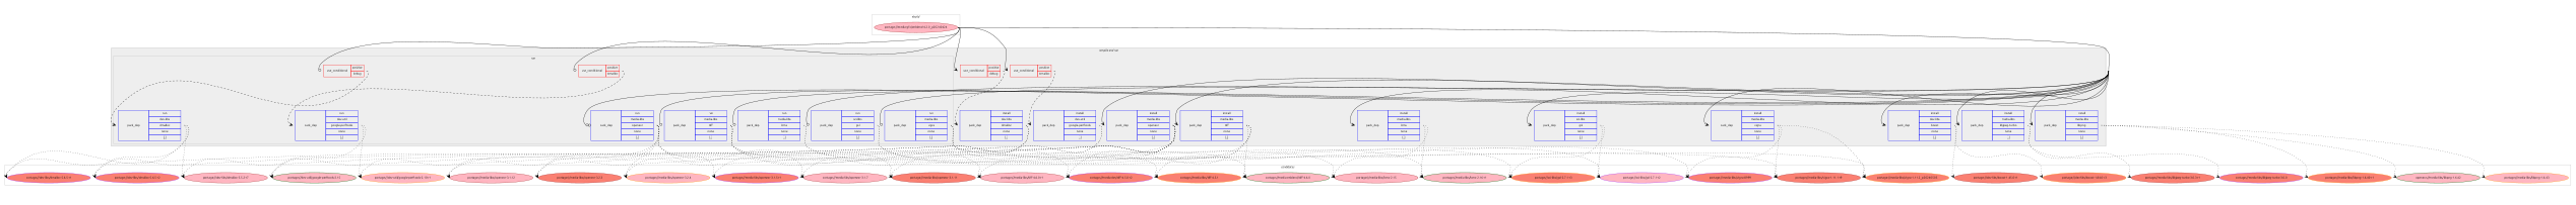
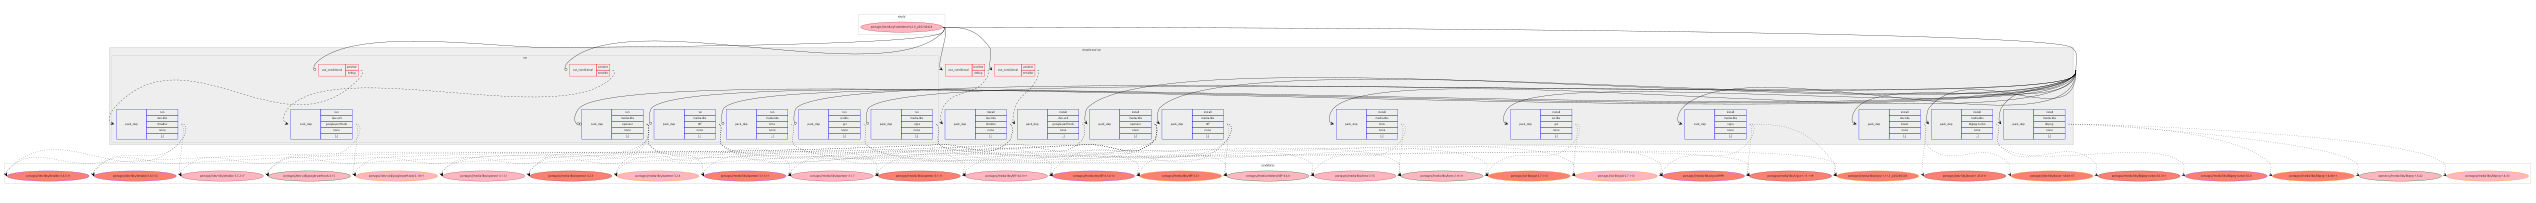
  digraph {
    compound=true
    concentrate=true
    fontname=Ubuntu
    fontsize=10
    newrank=true
    rankdir=TB
    ranksep=1.5
    node [color=blue fontname=Ubuntu fontsize=10 style=filled]
    edge [arrowhead=vee fontname=Ubuntu headport=w style=dotted tailport=e weight=100]
    n1 [color=brown fillcolor=lightpink label="portage://media-gfx/enblend-4.2.0_p20240424" width=4]
    n2 [label=<<TABLE BORDER="0" CELLBORDER="1" CELLSPACING="0" CELLPADDING="4" WIDTH="220"><TR><TD ROWSPAN="6" CELLPADDING="30">pack_dep</TD></TR><TR><TD WIDTH="110">install</TD></TR><TR><TD>dev-libs</TD></TR><TR><TD>dmalloc</TD></TR><TR><TD>none</TD></TR><TR><TD>[,,]</TD></TR></TABLE>> shape=none style=""]
    n3 [color=red label=<<TABLE BORDER="0" CELLBORDER="1" CELLSPACING="0" CELLPADDING="4"><TR><TD ROWSPAN="3" CELLPADDING="10">use_conditional</TD></TR><TR><TD>positive</TD></TR><TR><TD>debug</TD></TR></TABLE>> shape=none style=""]
    n4 [label=<<TABLE BORDER="0" CELLBORDER="1" CELLSPACING="0" CELLPADDING="4" WIDTH="220"><TR><TD ROWSPAN="6" CELLPADDING="30">pack_dep</TD></TR><TR><TD WIDTH="110">install</TD></TR><TR><TD>dev-util</TD></TR><TR><TD>google-perftools</TD></TR><TR><TD>none</TD></TR><TR><TD>[,,]</TD></TR></TABLE>> shape=none style=""]
    n5 [color=red label=<<TABLE BORDER="0" CELLBORDER="1" CELLSPACING="0" CELLPADDING="4"><TR><TD ROWSPAN="3" CELLPADDING="10">use_conditional</TD></TR><TR><TD>positive</TD></TR><TR><TD>tcmalloc</TD></TR></TABLE>> shape=none style=""]
    n6 [label=<<TABLE BORDER="0" CELLBORDER="1" CELLSPACING="0" CELLPADDING="4" WIDTH="220"><TR><TD ROWSPAN="6" CELLPADDING="30">pack_dep</TD></TR><TR><TD WIDTH="110">install</TD></TR><TR><TD>dev-libs</TD></TR><TR><TD>boost</TD></TR><TR><TD>none</TD></TR><TR><TD>[,,]</TD></TR></TABLE>> shape=none style=""]
    n7 [label=<<TABLE BORDER="0" CELLBORDER="1" CELLSPACING="0" CELLPADDING="4" WIDTH="220"><TR><TD ROWSPAN="6" CELLPADDING="30">pack_dep</TD></TR><TR><TD WIDTH="110">install</TD></TR><TR><TD>media-libs</TD></TR><TR><TD>lcms</TD></TR><TR><TD>none</TD></TR><TR><TD>[,,]</TD></TR></TABLE>> shape=none style=""]
    n8 [label=<<TABLE BORDER="0" CELLBORDER="1" CELLSPACING="0" CELLPADDING="4" WIDTH="220"><TR><TD ROWSPAN="6" CELLPADDING="30">pack_dep</TD></TR><TR><TD WIDTH="110">install</TD></TR><TR><TD>media-libs</TD></TR><TR><TD>libjpeg-turbo</TD></TR><TR><TD>none</TD></TR><TR><TD>[,,]</TD></TR></TABLE>> shape=none style=""]
    n9 [label=<<TABLE BORDER="0" CELLBORDER="1" CELLSPACING="0" CELLPADDING="4" WIDTH="220"><TR><TD ROWSPAN="6" CELLPADDING="30">pack_dep</TD></TR><TR><TD WIDTH="110">install</TD></TR><TR><TD>media-libs</TD></TR><TR><TD>libpng</TD></TR><TR><TD>none</TD></TR><TR><TD>[,,]</TD></TR></TABLE>> shape=none style=""]
    n10 [label=<<TABLE BORDER="0" CELLBORDER="1" CELLSPACING="0" CELLPADDING="4" WIDTH="220"><TR><TD ROWSPAN="6" CELLPADDING="30">pack_dep</TD></TR><TR><TD WIDTH="110">install</TD></TR><TR><TD>media-libs</TD></TR><TR><TD>openexr</TD></TR><TR><TD>none</TD></TR><TR><TD>[,,]</TD></TR></TABLE>> shape=none style=""]
    n11 [label=<<TABLE BORDER="0" CELLBORDER="1" CELLSPACING="0" CELLPADDING="4" WIDTH="220"><TR><TD ROWSPAN="6" CELLPADDING="30">pack_dep</TD></TR><TR><TD WIDTH="110">install</TD></TR><TR><TD>media-libs</TD></TR><TR><TD>tiff</TD></TR><TR><TD>none</TD></TR><TR><TD>[,,]</TD></TR></TABLE>> shape=none style=""]
    n12 [label=<<TABLE BORDER="0" CELLBORDER="1" CELLSPACING="0" CELLPADDING="4" WIDTH="220"><TR><TD ROWSPAN="6" CELLPADDING="30">pack_dep</TD></TR><TR><TD WIDTH="110">install</TD></TR><TR><TD>media-libs</TD></TR><TR><TD>vigra</TD></TR><TR><TD>none</TD></TR><TR><TD>[,,]</TD></TR></TABLE>> shape=none style=""]
    n13 [label=<<TABLE BORDER="0" CELLBORDER="1" CELLSPACING="0" CELLPADDING="4" WIDTH="220"><TR><TD ROWSPAN="6" CELLPADDING="30">pack_dep</TD></TR><TR><TD WIDTH="110">install</TD></TR><TR><TD>sci-libs</TD></TR><TR><TD>gsl</TD></TR><TR><TD>none</TD></TR><TR><TD>[,,]</TD></TR></TABLE>> shape=none style=""]
    n14 [label=<<TABLE BORDER="0" CELLBORDER="1" CELLSPACING="0" CELLPADDING="4" WIDTH="220"><TR><TD ROWSPAN="6" CELLPADDING="30">pack_dep</TD></TR><TR><TD WIDTH="110">run</TD></TR><TR><TD>dev-libs</TD></TR><TR><TD>dmalloc</TD></TR><TR><TD>none</TD></TR><TR><TD>[,,]</TD></TR></TABLE>> shape=none style=""]
    n15 [color=red label=<<TABLE BORDER="0" CELLBORDER="1" CELLSPACING="0" CELLPADDING="4"><TR><TD ROWSPAN="3" CELLPADDING="10">use_conditional</TD></TR><TR><TD>positive</TD></TR><TR><TD>debug</TD></TR></TABLE>> shape=none style=""]
    n16 [label=<<TABLE BORDER="0" CELLBORDER="1" CELLSPACING="0" CELLPADDING="4" WIDTH="220"><TR><TD ROWSPAN="6" CELLPADDING="30">pack_dep</TD></TR><TR><TD WIDTH="110">run</TD></TR><TR><TD>dev-util</TD></TR><TR><TD>google-perftools</TD></TR><TR><TD>none</TD></TR><TR><TD>[,,]</TD></TR></TABLE>> shape=none style=""]
    n17 [color=red label=<<TABLE BORDER="0" CELLBORDER="1" CELLSPACING="0" CELLPADDING="4"><TR><TD ROWSPAN="3" CELLPADDING="10">use_conditional</TD></TR><TR><TD>positive</TD></TR><TR><TD>tcmalloc</TD></TR></TABLE>> shape=none style=""]
    n18 [label=<<TABLE BORDER="0" CELLBORDER="1" CELLSPACING="0" CELLPADDING="4" WIDTH="220"><TR><TD ROWSPAN="6" CELLPADDING="30">pack_dep</TD></TR><TR><TD WIDTH="110">run</TD></TR><TR><TD>media-libs</TD></TR><TR><TD>lcms</TD></TR><TR><TD>none</TD></TR><TR><TD>[,,]</TD></TR></TABLE>> shape=none style=""]
    n19 [label=<<TABLE BORDER="0" CELLBORDER="1" CELLSPACING="0" CELLPADDING="4" WIDTH="220"><TR><TD ROWSPAN="6" CELLPADDING="30">pack_dep</TD></TR><TR><TD WIDTH="110">run</TD></TR><TR><TD>media-libs</TD></TR><TR><TD>openexr</TD></TR><TR><TD>none</TD></TR><TR><TD>[,,]</TD></TR></TABLE>> shape=none style=""]
    n20 [label=<<TABLE BORDER="0" CELLBORDER="1" CELLSPACING="0" CELLPADDING="4" WIDTH="220"><TR><TD ROWSPAN="6" CELLPADDING="30">pack_dep</TD></TR><TR><TD WIDTH="110">run</TD></TR><TR><TD>media-libs</TD></TR><TR><TD>tiff</TD></TR><TR><TD>none</TD></TR><TR><TD>[,,]</TD></TR></TABLE>> shape=none style=""]
    n21 [label=<<TABLE BORDER="0" CELLBORDER="1" CELLSPACING="0" CELLPADDING="4" WIDTH="220"><TR><TD ROWSPAN="6" CELLPADDING="30">pack_dep</TD></TR><TR><TD WIDTH="110">run</TD></TR><TR><TD>media-libs</TD></TR><TR><TD>vigra</TD></TR><TR><TD>none</TD></TR><TR><TD>[,,]</TD></TR></TABLE>> shape=none style=""]
    n22 [label=<<TABLE BORDER="0" CELLBORDER="1" CELLSPACING="0" CELLPADDING="4" WIDTH="220"><TR><TD ROWSPAN="6" CELLPADDING="30">pack_dep</TD></TR><TR><TD WIDTH="110">run</TD></TR><TR><TD>sci-libs</TD></TR><TR><TD>gsl</TD></TR><TR><TD>none</TD></TR><TR><TD>[,,]</TD></TR></TABLE>> shape=none style=""]
    n23 [color=purple fillcolor=salmon label="portage://dev-libs/dmalloc-5.6.5-r2" width=4]
    n24 [color=purple fillcolor=salmon label="portage://dev-libs/dmalloc-5.6.5-r1" width=4]
    n25 [color=brown fillcolor=lightpink label="portage://dev-libs/dmalloc-5.5.2-r7" width=4]
    n26 [color=darkgreen fillcolor=lightpink label="portage://dev-util/google-perftools-2.15" width=4]
    n27 [color=darkorange fillcolor=lightpink label="portage://dev-util/google-perftools-2.10-r1" width=4]
    n28 [color=brown fillcolor=salmon label="portage://dev-libs/boost-1.45.0-r1" width=4]
    n29 [color=darkorange fillcolor=salmon label="portage://dev-libs/boost-1.84.0-r3" width=4]
    n30 [color=darkgreen fillcolor=lightpink label="portage://media-libs/lcms-2.16-r1" width=4]
    n31 [color=brown fillcolor=lightpink label="portage://media-libs/lcms-2.15" width=4]
    n32 [color=brown fillcolor=salmon label="portage://media-libs/libjpeg-turbo-3.0.3-r1" width=4]
    n33 [color=purple fillcolor=salmon label="portage://media-libs/libjpeg-turbo-3.0.0" width=4]
    n34 [color=darkorange fillcolor=lightpink label="portage://media-libs/libpng-1.6.43" width=4]
    n35 [color=darkgreen fillcolor=lightpink label="openexr://media-libs/libpng-1.6.42" width=4]
    n36 [color=darkorange fillcolor=salmon label="portage://media-libs/libpng-1.6.40-r1" width=4]
    n37 [color=darkorange fillcolor=lightpink label="portage://media-libs/openexr-3.2.4" width=4]
    n38 [color=brown fillcolor=salmon label="portage://media-libs/openexr-3.2.3" width=4]
    n39 [color=brown fillcolor=lightpink label="portage://media-libs/openexr-3.1.12" width=4]
    n40 [color=brown fillcolor=salmon label="portage://media-libs/openexr-3.1.11" width=4]
    n41 [color=brown fillcolor=lightpink label="portage://media-libs/openexr-3.1.7" width=4]
    n42 [color=purple fillcolor=salmon label="portage://media-libs/openexr-3.1.5-r1" width=4]
    n43 [color=brown fillcolor=lightpink label="portage://media-libs/tiff-4.6.0-r1" width=4]
    n44 [color=darkgreen fillcolor=lightpink label="portage://media-enblend/tiff-4.6.0" width=4]
    n45 [color=darkorange fillcolor=salmon label="portage://media-libs/tiff-4.5.1" width=4]
    n46 [color=purple fillcolor=salmon label="portage://media-dev/tiff-4.5.0-r2" width=4]
    n47 [color=purple fillcolor=salmon label="portage://media-libs/vigra-8999" width=4]
    n48 [color=darkorange fillcolor=salmon label="portage://media-libs/vigra-1.11.2_p20240505" width=4]
    n49 [color=brown fillcolor=salmon label="portage://media-libs/vigra-1.11.1-r9" width=4]
    n50 [color=darkorange fillcolor=salmon label="portage://sci-libs/gsl-2.7.1-r3" width=4]
-   n51 [color=purple fillcolor=lightpink label="portage://sci-libs/gsl-2.7.1-r2" width=4]
+   n51 [color=darkorange fillcolor=lightpink label="portage://sci-libs/gsl-2.7.1-r2" width=4]
    subgraph cluster_1 {
      color=gray
      label=<<i>ebuild</i>>
      n1
    }
    subgraph cluster_2 {
      color=gray
      label=<<i>dependencies</i>>
      subgraph cluster_3 {
        color=gray
        fillcolor="#eeeeee"
        label=<<i>compile</i>>
        style=filled
        subgraph sub_4 {
          color=gray
          fillcolor="#eeeeee"
          label=<<i>compile</i>>
          style=filled
          n3
          subgraph sub_5 {
            color=gray
            fillcolor="#eeeeee"
            label=<<i>compile</i>>
            style=filled
            n2
          }
        }
        subgraph sub_6 {
          color=gray
          fillcolor="#eeeeee"
          label=<<i>compile</i>>
          style=filled
          n5
          subgraph sub_7 {
            color=gray
            fillcolor="#eeeeee"
            label=<<i>compile</i>>
            style=filled
            n4
          }
        }
        subgraph sub_8 {
          color=gray
          fillcolor="#eeeeee"
          label=<<i>compile</i>>
          style=filled
          n6
        }
        subgraph sub_9 {
          color=gray
          fillcolor="#eeeeee"
          label=<<i>compile</i>>
          style=filled
          n7
        }
        subgraph sub_10 {
          color=gray
          fillcolor="#eeeeee"
          label=<<i>compile</i>>
          style=filled
          n8
        }
        subgraph sub_11 {
          color=gray
          fillcolor="#eeeeee"
          label=<<i>compile</i>>
          style=filled
          n9
        }
        subgraph sub_12 {
          color=gray
          fillcolor="#eeeeee"
          label=<<i>compile</i>>
          style=filled
          n10
        }
        subgraph sub_13 {
          color=gray
          fillcolor="#eeeeee"
          label=<<i>compile</i>>
          style=filled
          n11
        }
        subgraph sub_14 {
          color=gray
          fillcolor="#eeeeee"
          label=<<i>compile</i>>
          style=filled
          n12
        }
        subgraph sub_15 {
          color=gray
          fillcolor="#eeeeee"
          label=<<i>compile</i>>
          style=filled
          n13
        }
      }
      subgraph cluster_16 {
        color=gray
        fillcolor="#eeeeee"
        label=<<i>compile and run</i>>
        style=filled
      }
      subgraph cluster_17 {
        color=gray
        fillcolor="#eeeeee"
        label=<<i>run</i>>
        style=filled
        subgraph sub_18 {
          color=gray
          fillcolor="#eeeeee"
          label=<<i>run</i>>
          style=filled
          n15
          subgraph sub_19 {
            color=gray
            fillcolor="#eeeeee"
            label=<<i>run</i>>
            style=filled
            n14
          }
        }
        subgraph sub_20 {
          color=gray
          fillcolor="#eeeeee"
          label=<<i>run</i>>
          style=filled
          n17
          subgraph sub_21 {
            color=gray
            fillcolor="#eeeeee"
            label=<<i>run</i>>
            style=filled
            n16
          }
        }
        subgraph sub_22 {
          color=gray
          fillcolor="#eeeeee"
          label=<<i>run</i>>
          style=filled
          n18
        }
        subgraph sub_23 {
          color=gray
          fillcolor="#eeeeee"
          label=<<i>run</i>>
          style=filled
          n19
        }
        subgraph sub_24 {
          color=gray
          fillcolor="#eeeeee"
          label=<<i>run</i>>
          style=filled
          n20
        }
        subgraph sub_25 {
          color=gray
          fillcolor="#eeeeee"
          label=<<i>run</i>>
          style=filled
          n21
        }
        subgraph sub_26 {
          color=gray
          fillcolor="#eeeeee"
          label=<<i>run</i>>
          style=filled
          n22
        }
      }
    }
    subgraph cluster_27 {
      color=gray
      label=<<i>candidates</i>>
      rank=same
      subgraph sub_28 {
        color=black
        label=<<i>candidates</i>>
        nodesep=1
        rank=same
        n23
        n24
        n25
      }
      subgraph sub_29 {
        color=black
        label=<<i>candidates</i>>
        nodesep=1
        rank=same
        n26
        n27
      }
      subgraph sub_30 {
        color=black
        label=<<i>candidates</i>>
        nodesep=1
        rank=same
        n28
        n29
      }
      subgraph sub_31 {
        color=black
        label=<<i>candidates</i>>
        nodesep=1
        rank=same
        n30
        n31
      }
      subgraph sub_32 {
        color=black
        label=<<i>candidates</i>>
        nodesep=1
        rank=same
        n32
        n33
      }
      subgraph sub_33 {
        color=black
        label=<<i>candidates</i>>
        nodesep=1
        rank=same
        n34
        n35
        n36
      }
      subgraph sub_34 {
        color=black
        label=<<i>candidates</i>>
        nodesep=1
        rank=same
        n37
        n38
        n39
        n40
        n41
        n42
      }
      subgraph sub_35 {
        color=black
        label=<<i>candidates</i>>
        nodesep=1
        rank=same
        n43
        n44
        n45
        n46
      }
      subgraph sub_36 {
        color=black
        label=<<i>candidates</i>>
        nodesep=1
        rank=same
        n47
        n48
        n49
      }
      subgraph sub_37 {
        color=black
        label=<<i>candidates</i>>
        nodesep=1
        rank=same
        n50
        n51
      }
      subgraph sub_38 {
        color=black
        label=<<i>candidates</i>>
        nodesep=1
        rank=same
        n23
        n24
        n25
      }
      subgraph sub_39 {
        color=black
        label=<<i>candidates</i>>
        nodesep=1
        rank=same
        n26
        n27
      }
      subgraph sub_40 {
        color=black
        label=<<i>candidates</i>>
        nodesep=1
        rank=same
        n30
        n31
      }
      subgraph sub_41 {
        color=black
        label=<<i>candidates</i>>
        nodesep=1
        rank=same
        n37
        n38
        n39
        n40
        n41
        n42
      }
      subgraph sub_42 {
        color=black
        label=<<i>candidates</i>>
        nodesep=1
        rank=same
        n43
        n44
        n45
        n46
      }
      subgraph sub_43 {
        color=black
        label=<<i>candidates</i>>
        nodesep=1
        rank=same
        n47
        n48
        n49
      }
      subgraph sub_44 {
        color=black
        label=<<i>candidates</i>>
        nodesep=1
        rank=same
        n50
        n51
      }
    }
    n1 -> n3 [style=solid weight=20]
    n1 -> n5 [style=solid weight=20]
    n1 -> n6 [style=solid weight=20]
    n1 -> n7 [style=solid weight=20]
    n1 -> n8 [style=solid weight=20]
    n1 -> n9 [style=solid weight=20]
    n1 -> n10 [style=solid weight=20]
    n1 -> n11 [style=solid weight=20]
    n1 -> n12 [style=solid weight=20]
    n1 -> n13 [style=solid weight=20]
    n1 -> n15 [arrowhead=odot style=solid weight=20]
    n1 -> n17 [arrowhead=odot style=solid weight=20]
    n1 -> n18 [arrowhead=odot style=solid weight=20]
    n1 -> n19 [arrowhead=odot style=solid weight=20]
    n1 -> n20 [arrowhead=odot style=solid weight=20]
    n1 -> n21 [arrowhead=odot style=solid weight=20]
    n1 -> n22 [arrowhead=odot style=solid weight=20]
    n2 -> n23
    n2 -> n24
    n2 -> n25
    n3 -> n2 [style=dashed weight=20]
    n4 -> n26
    n4 -> n27
    n5 -> n4 [style=dashed weight=20]
    n6 -> n28
    n6 -> n29
    n7 -> n30
    n7 -> n31
    n8 -> n32
    n8 -> n33
    n9 -> n34
    n9 -> n35
    n9 -> n36
    n10 -> n37
    n10 -> n38
    n10 -> n39
    n10 -> n40
    n10 -> n41
    n10 -> n42
    n11 -> n43
    n11 -> n44
    n11 -> n45
    n11 -> n46
    n12 -> n47
    n12 -> n48
    n12 -> n49
    n13 -> n50
    n13 -> n51
    n14 -> n23
    n14 -> n24
    n14 -> n25
    n15 -> n14 [style=dashed weight=20]
    n16 -> n26
    n16 -> n27
    n17 -> n16 [style=dashed weight=20]
    n18 -> n30
    n18 -> n31
    n19 -> n37
    n19 -> n38
    n19 -> n39
    n19 -> n40
    n19 -> n41
    n19 -> n42
    n20 -> n43
    n20 -> n44
    n20 -> n45
    n20 -> n46
    n21 -> n47
    n21 -> n48
    n21 -> n49
    n22 -> n50
    n22 -> n51
  }
